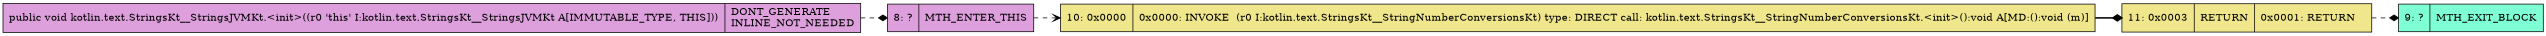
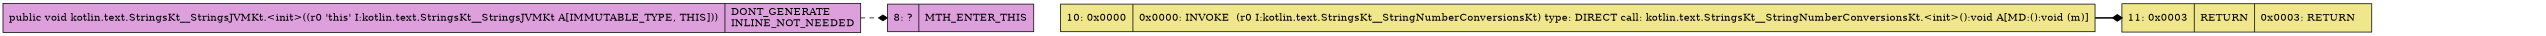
  digraph {
    rankdir=LR
    node [fillcolor=plum shape=record style=filled]
    edge [arrowhead=diamond style=dashed]
    n1 [label="{8\:\ ?|MTH_ENTER_THIS\l}"]
    n2 [fillcolor=khaki label="{10\:\ 0x0000|0x0000: INVOKE  (r0 I:kotlin.text.StringsKt__StringNumberConversionsKt) type: DIRECT call: kotlin.text.StringsKt__StringNumberConversionsKt.\<init\>():void A[MD:():void (m)]\l}"]
-   n3 [fillcolor=khaki label="{11\:\ 0x0003|RETURN\l|0x0001: RETURN   \l}"]
-   n4 [fillcolor=aquamarine label="{9\:\ ?|MTH_EXIT_BLOCK\l}"]
+   n3 [fillcolor=khaki label="{11\:\ 0x0003|RETURN\l|0x0003: RETURN   \l}"]
    n5 [label="{public void kotlin.text.StringsKt__StringsJVMKt.\<init\>((r0 'this' I:kotlin.text.StringsKt__StringsJVMKt A[IMMUTABLE_TYPE, THIS]))  | DONT_GENERATE\lINLINE_NOT_NEEDED\l}"]
-   n1 -> n2 [arrowhead=vee]
    n2 -> n3 [style=bold]
-   n3 -> n4
    n5 -> n1
  }
